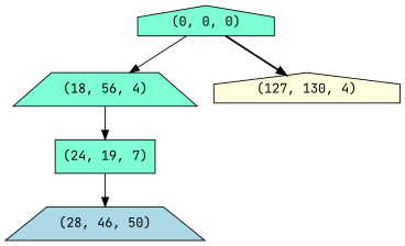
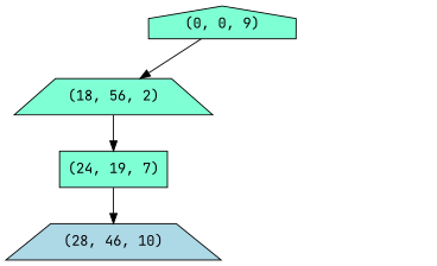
  digraph {
    fontname="JetBrains Mono"
    node [fillcolor=aquamarine fontname="JetBrains Mono" shape=house style=filled]
    edge [fontname="JetBrains Mono" style=solid]
-   "(0, 0, 0)"
-   "(18, 56, 2)" [shape=trapezium label="(18, 56, 4)"]
-   "(127, 130, 4)" [fillcolor=lightyellow]
+   "(0, 0, 0)" [label="(0, 0, 9)"]
+   "(18, 56, 2)" [shape=trapezium]
    n4 [label="(24, 19, 7)" shape=box]
-   "(28, 46, 10)" [fillcolor=lightblue shape=trapezium label="(28, 46, 50)"]
+   "(28, 46, 10)" [fillcolor=lightblue shape=trapezium]
    "(0, 0, 0)" -> "(18, 56, 2)"
-   "(0, 0, 0)" -> "(127, 130, 4)" [style=bold]
    "(18, 56, 2)" -> n4
    n4 -> "(28, 46, 10)"
  }
